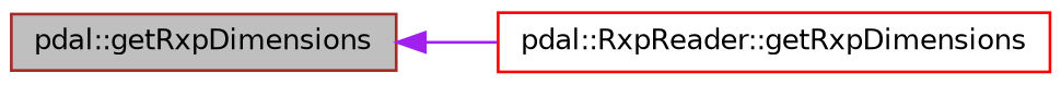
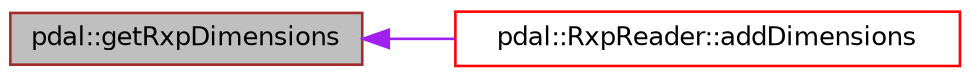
  digraph {
    rankdir=LR
    fontname="DejaVu Sans"
    node [fontname="DejaVu Sans" fontsize=10 shape=record style=filled]
    n1 [color=brown fillcolor=grey75 fontcolor=black height=0.2 label="pdal::getRxpDimensions" width=0.4]
-   n2 [color=red fillcolor=white height=0.2 label="pdal::RxpReader::getRxpDimensions" width=0.4]
+   n2 [color=red fillcolor=white height=0.2 label="pdal::RxpReader::addDimensions" width=0.4]
    n1 -> n2 [color=purple dir=back fontname="DejaVu Sans" fontsize=10 labelfontname=Helvetica labelfontsize=10 style=solid]
  }
